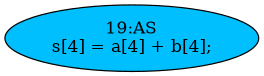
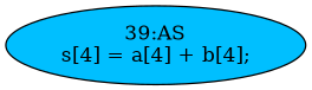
  strict digraph {
-   n1 [ast="<pyverilog.vparser.ast.Assign object at 0x7f2787d98a10>" def_var="['s']" fillcolor=deepskyblue label="19:AS\ns[4] = a[4] + b[4];" statements="[]" style=filled typ=Assign use_var="['a', 'b']"]
+   n1 [ast="<pyverilog.vparser.ast.Assign object at 0x7f2787d98a10>" def_var="['s']" fillcolor=deepskyblue label="39:AS\ns[4] = a[4] + b[4];" statements="[]" style=filled typ=Assign use_var="['a', 'b']"]
  }
